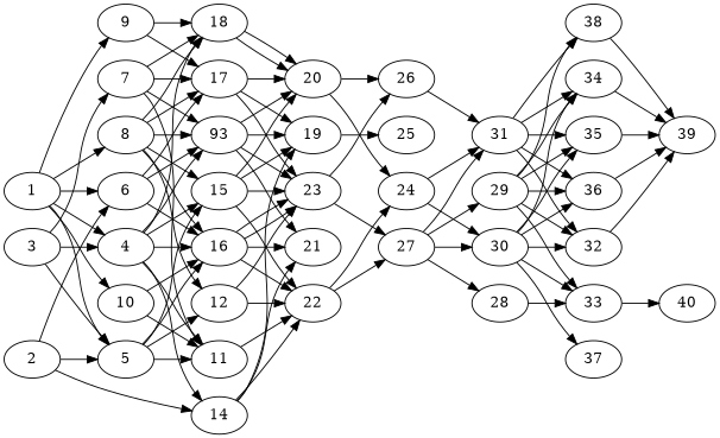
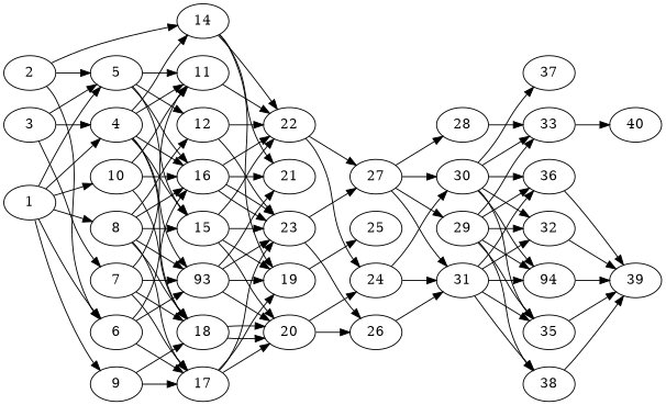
  digraph {
    rankdir=LR
    node [alpha=0.07]
    1 [alpha=0.05 expect_size=52416512]
    4 [alpha=0.16 expect_size=36961280]
    5 [alpha=0.04 expect_size=43327488]
    6 [alpha=0.12 expect_size=50323456]
    8 [expect_size=34759680]
    9 [alpha=0.15 expect_size=19779584]
    10 [alpha=0.10 expect_size=32701440]
    11 [alpha=0.17 expect_size=35599360]
    n9 [alpha=0.10 expect_size=21234688 label=93]
    14 [alpha=0.17 expect_size=8186880]
    15 [alpha=0.15 expect_size=47042560]
    16 [expect_size=8534016]
    18 [alpha=0.19 expect_size=5394432]
    12 [alpha=0.09 expect_size=47686656]
    17 [alpha=0.14 expect_size=37130240]
    22 [alpha=0.03 expect_size=28113920]
    23 [alpha=0.16 expect_size=48286720]
    19 [alpha=0.03 expect_size=22148096]
    20 [alpha=0.11 expect_size=9328640]
    21 [alpha=0.19 expect_size=34033664]
    2 [alpha=0.09 expect_size=42607616]
    3 [alpha=0.14 expect_size=24726528]
    7 [expect_size=39997440]
    24 [alpha=0.01 expect_size=25239552]
    27 [alpha=0.20 expect_size=22717440]
    26 [alpha=0.04 expect_size=5535744]
    25 [alpha=0.03 expect_size=17434624]
    30 [alpha=0.09 expect_size=12215296]
    31 [expect_size=38301696]
    28 [alpha=0.08 expect_size=8779776]
    29 [alpha=0.03 expect_size=5479424]
    33 [alpha=0.08 expect_size=44297216]
    32 [alpha=0.04 expect_size=36540416]
-   34 [alpha=0.13 expect_size=33870848]
+   34 [alpha=0.13 expect_size=33870848 label=94]
    35 [alpha=0.16 expect_size=36979712]
    36 [alpha=0.20 expect_size=44523520]
    37 [alpha=0.17 expect_size=7212032]
    38 [alpha=0.15 expect_size=6983680]
    40 [alpha=0.06 expect_size=32129024]
    39 [alpha=0.19 expect_size=26172416]
    1 -> 4
    1 -> 5
    1 -> 6
    1 -> 8
    1 -> 9
    1 -> 10
    4 -> 11
    4 -> n9
    4 -> 14
    4 -> 15
    4 -> 16
    4 -> 18
    5 -> 11
    5 -> 15
    5 -> 16
    5 -> 12
    6 -> n9
    6 -> 16
    6 -> 17
    8 -> n9
    8 -> 15
    8 -> 16
    8 -> 18
    8 -> 12
    8 -> 17
    9 -> 18
    9 -> 17
    10 -> 11
    10 -> 16
+   10 -> 18
    11 -> 22
    n9 -> 23
    n9 -> 19
    n9 -> 20
    n9 -> 21
    14 -> 22
    14 -> 19
    14 -> 21
    15 -> 22
    15 -> 23
    15 -> 19
    15 -> 20
    16 -> 22
    16 -> 23
    16 -> 23
    16 -> 21
    18 -> 20
    18 -> 20
    12 -> 22
    12 -> 23
    17 -> 23
    17 -> 19
    17 -> 20
    22 -> 24
    22 -> 27
    23 -> 27
    23 -> 26
    19 -> 25
    20 -> 24
    20 -> 26
    2 -> 5
    2 -> 6
    2 -> 14
    3 -> 4
    3 -> 5
    3 -> 7
    7 -> 11
    7 -> n9
    7 -> 18
    7 -> 17
    24 -> 30
    24 -> 31
    27 -> 30
    27 -> 31
    27 -> 28
    27 -> 29
    26 -> 31
    30 -> 33
    30 -> 32
    30 -> 34
    30 -> 35
    30 -> 36
    30 -> 37
    31 -> 32
    31 -> 34
    31 -> 35
    31 -> 36
    31 -> 38
    28 -> 33
    29 -> 33
    29 -> 32
    29 -> 34
    29 -> 35
    29 -> 36
    29 -> 38
    33 -> 40
    32 -> 39
    34 -> 39
    35 -> 39
    36 -> 39
    38 -> 39
  }
